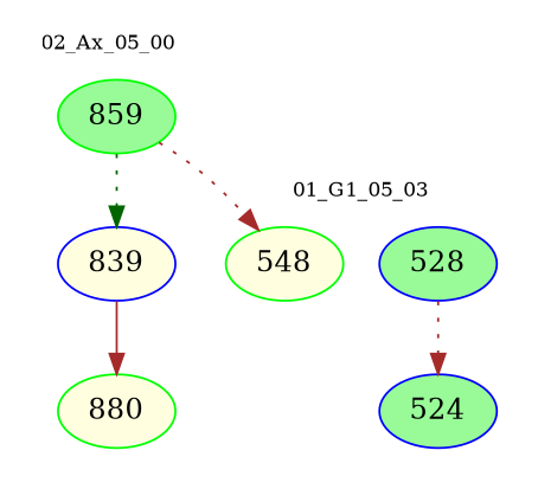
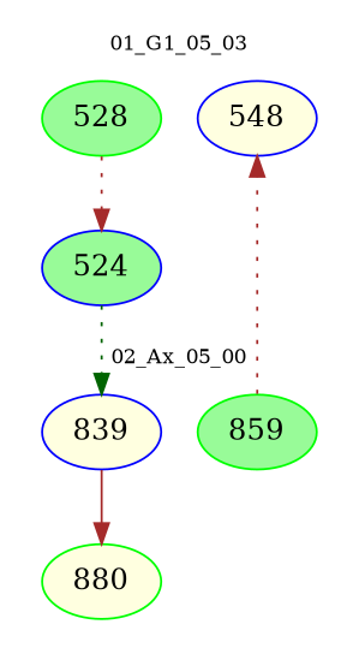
  digraph {
    node [color=green fillcolor=palegreen style=filled]
    edge [color=brown style=dotted]
    n1 [label=859]
    n2 [color=blue fillcolor=lightyellow label=839]
    n3 [fillcolor=lightyellow label=880]
-   n4 [color=blue label=528]
+   n4 [label=528]
    n5 [color=blue label=524]
-   n6 [fillcolor=lightyellow label=548]
+   n6 [color=blue fillcolor=lightyellow label=548]
    subgraph cluster_1 {
      color=white
      fontsize=10
      label="02_Ax_05_00"
      n1
      n2
      n3
    }
    subgraph cluster_2 {
      color=white
      fontsize=10
      label="01_G1_05_03"
      n4
      n5
      n6
    }
-   n1 -> n2 [color=darkgreen]
+   n5 -> n2 [color=darkgreen]
    n1 -> n6
    n2 -> n3 [style=solid]
    n4 -> n5
  }
